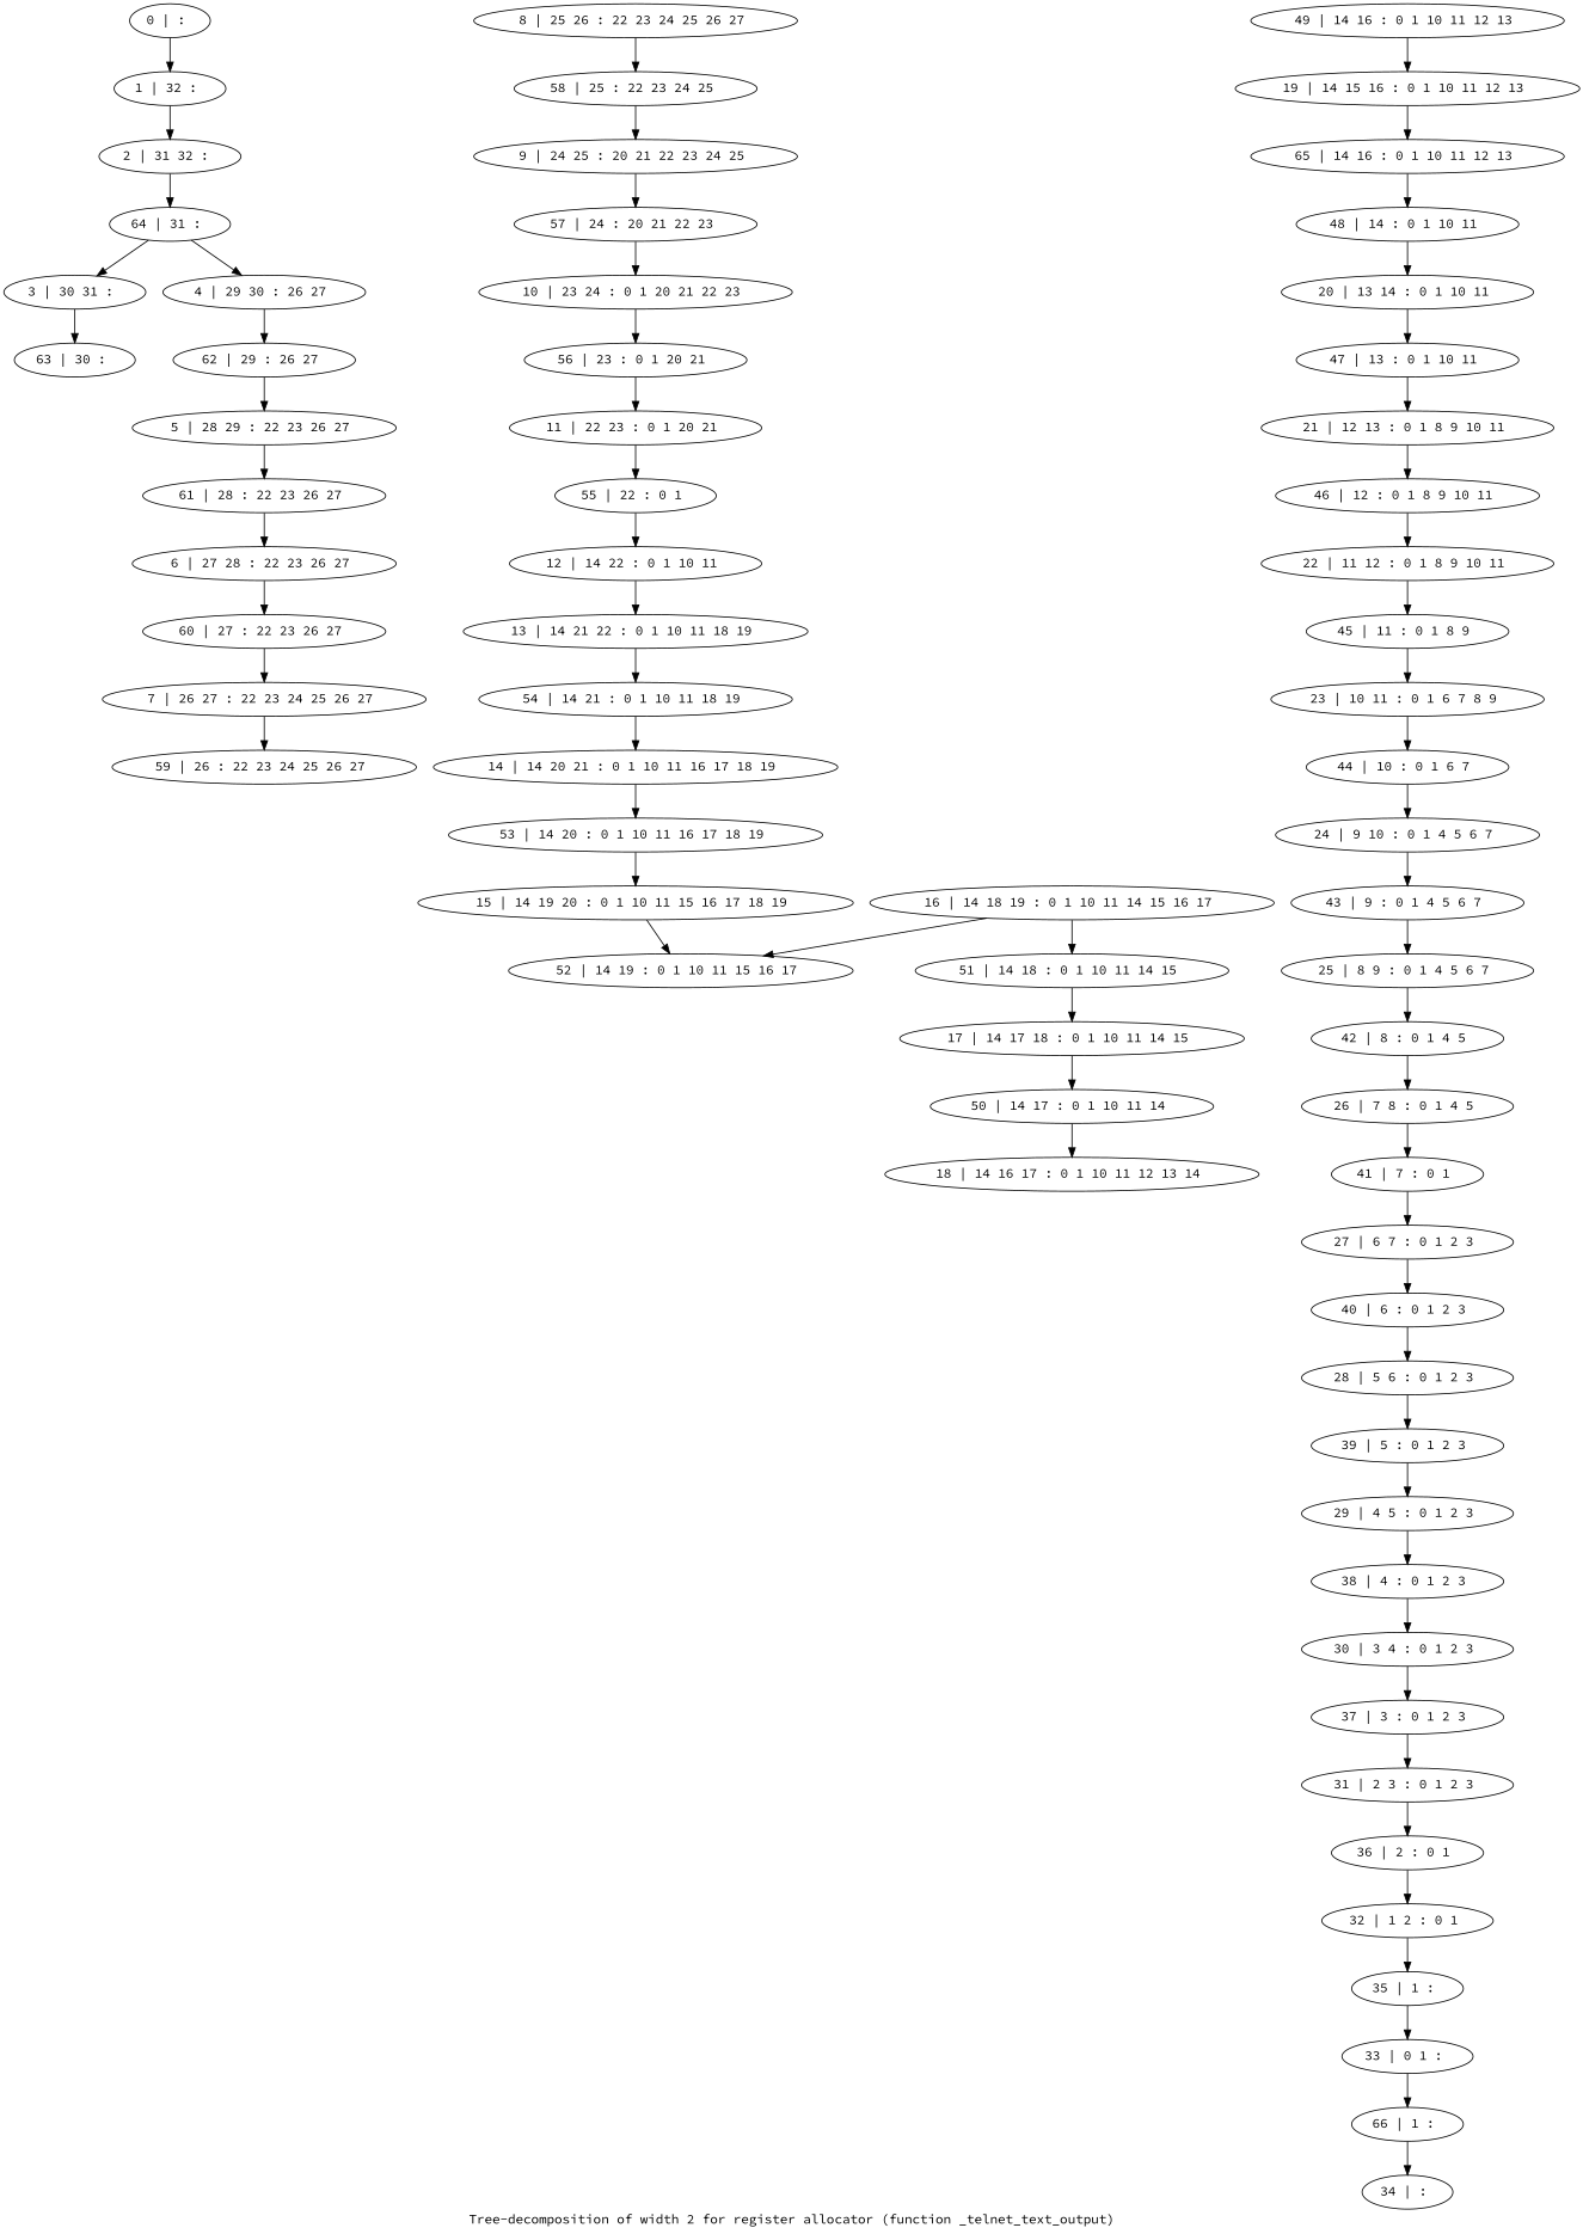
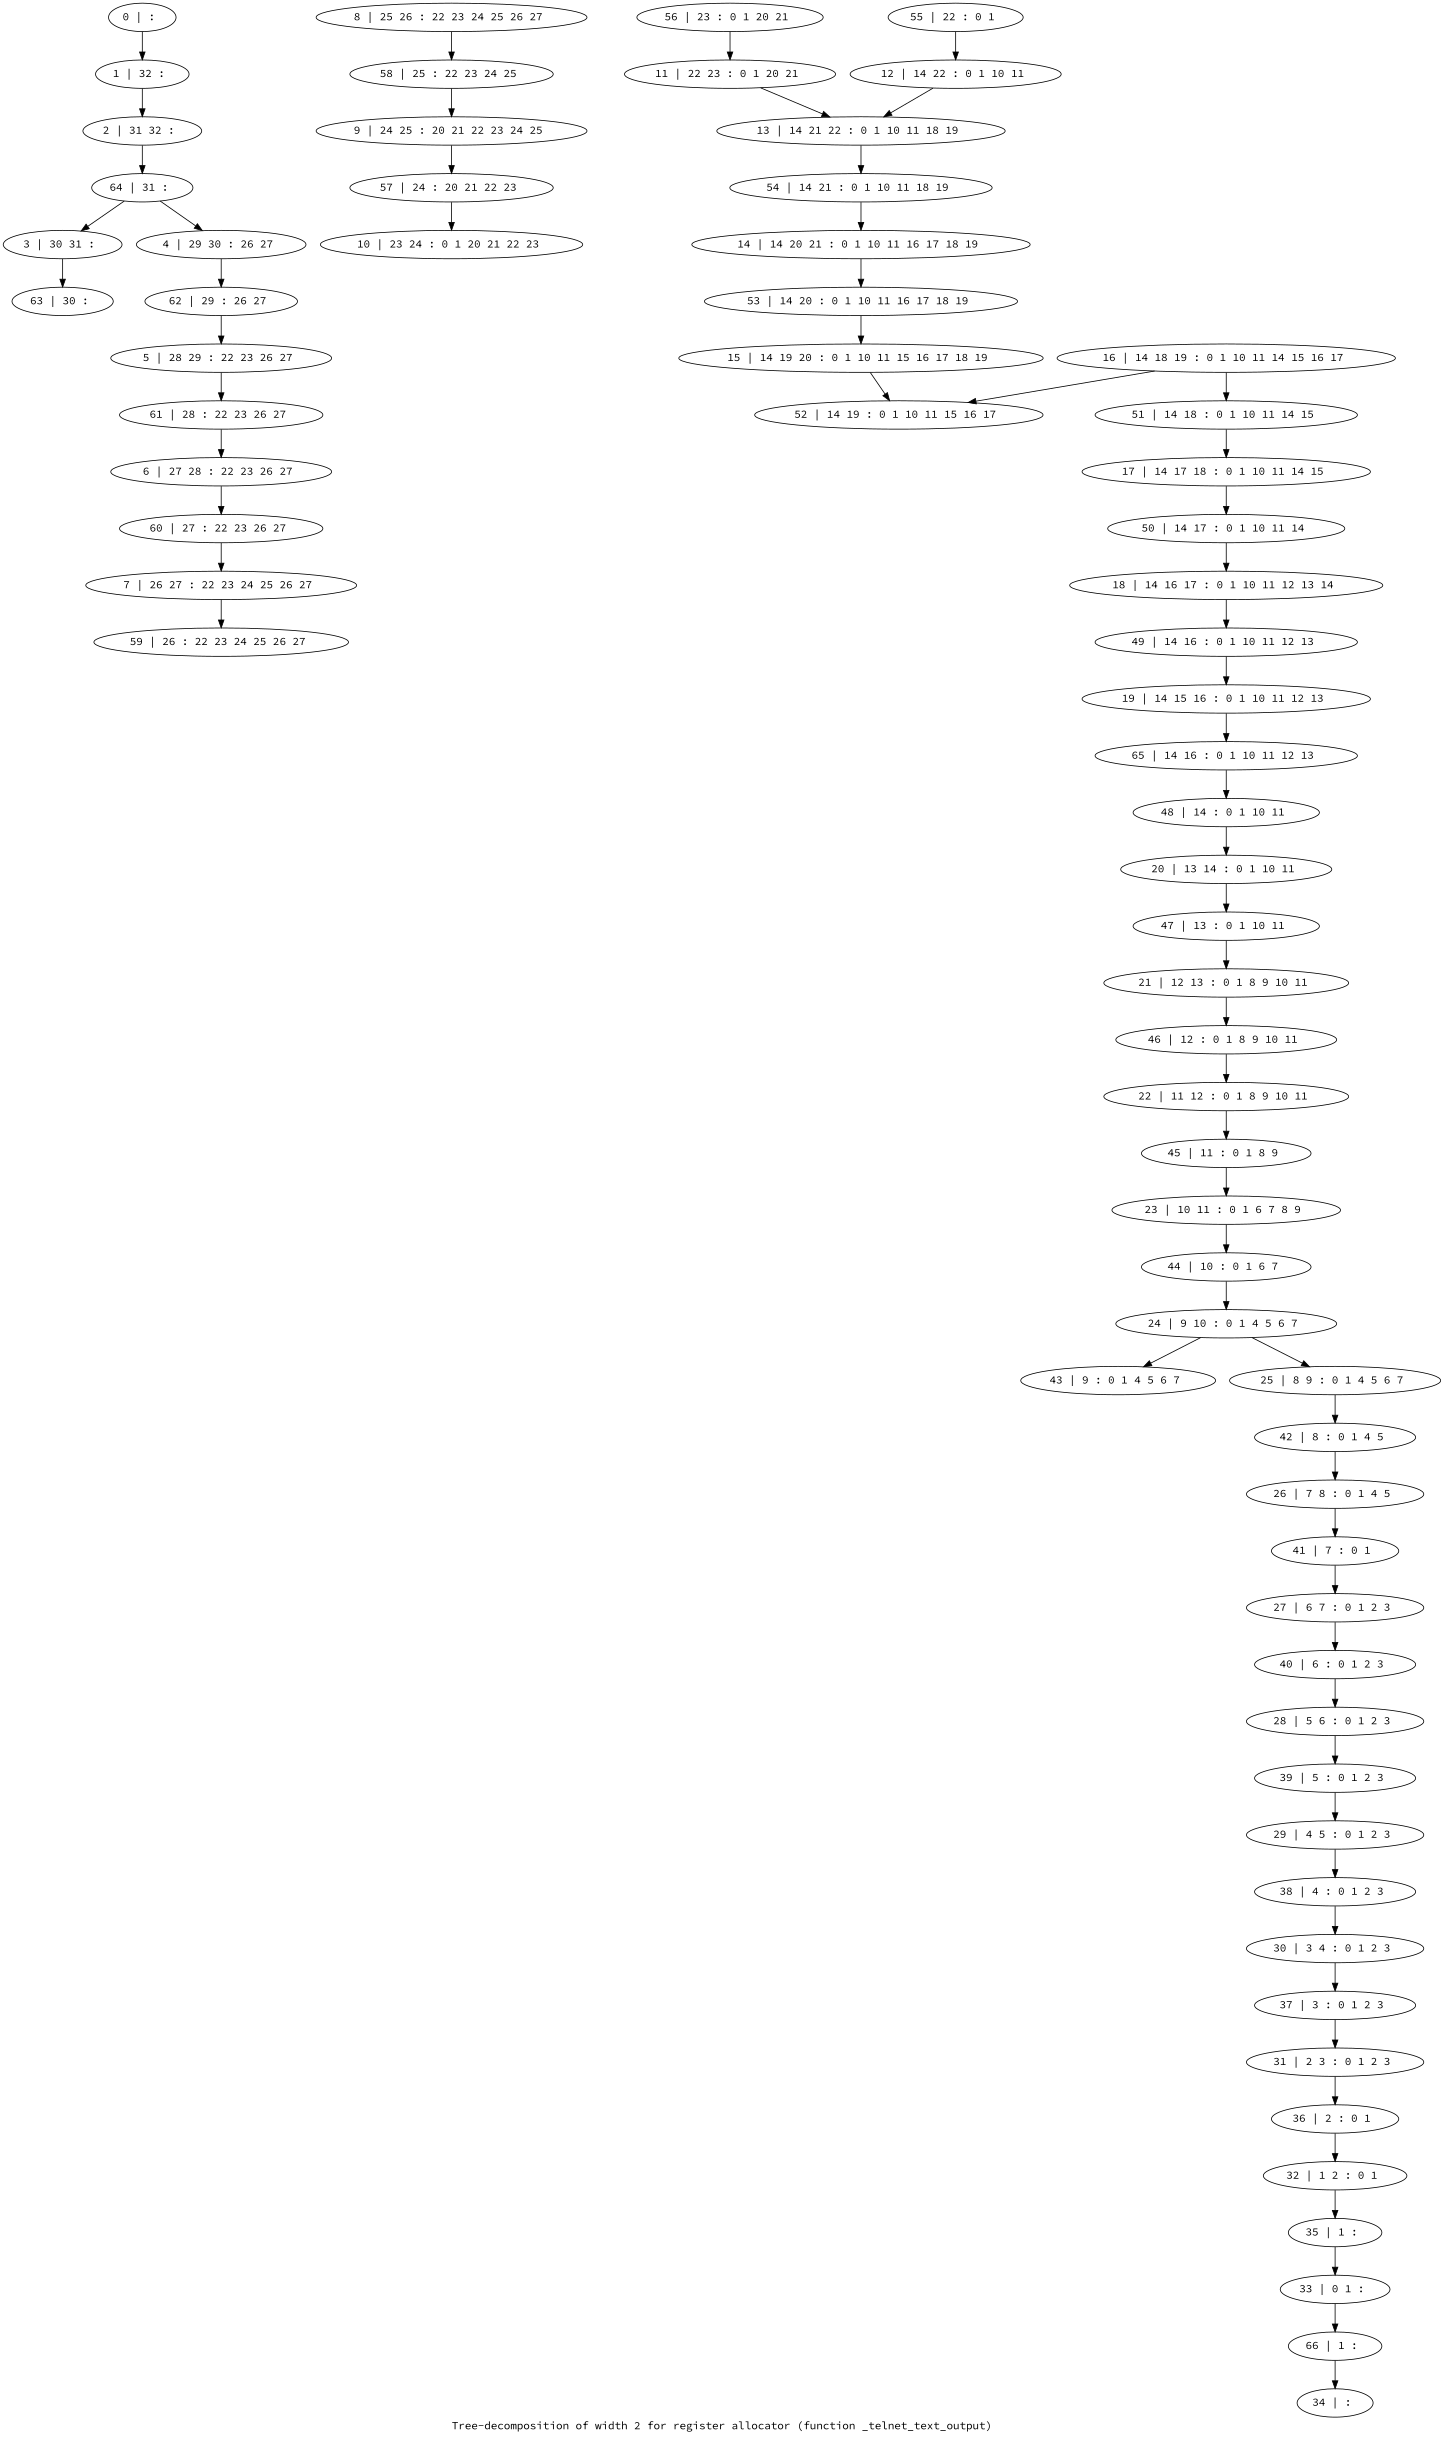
  digraph {
    fontname="Source Code Pro"
    label="Tree-decomposition of width 2 for register allocator (function _telnet_text_output)"
    node [fontname="Source Code Pro"]
    edge [fontname="Source Code Pro"]
    n1 [label="0 | : "]
    n2 [label="1 | 32 : "]
    n3 [label="2 | 31 32 : "]
    n4 [label="64 | 31 : "]
    n5 [label="3 | 30 31 : "]
    n6 [label="4 | 29 30 : 26 27 "]
    n7 [label="63 | 30 : "]
    n8 [label="62 | 29 : 26 27 "]
    n9 [label="5 | 28 29 : 22 23 26 27 "]
    n10 [label="61 | 28 : 22 23 26 27 "]
    n11 [label="6 | 27 28 : 22 23 26 27 "]
    n12 [label="60 | 27 : 22 23 26 27 "]
    n13 [label="7 | 26 27 : 22 23 24 25 26 27 "]
    n14 [label="59 | 26 : 22 23 24 25 26 27 "]
    n15 [label="8 | 25 26 : 22 23 24 25 26 27 "]
    n16 [label="58 | 25 : 22 23 24 25 "]
    n17 [label="9 | 24 25 : 20 21 22 23 24 25 "]
    n18 [label="57 | 24 : 20 21 22 23 "]
    n19 [label="10 | 23 24 : 0 1 20 21 22 23 "]
    n20 [label="56 | 23 : 0 1 20 21 "]
    n21 [label="11 | 22 23 : 0 1 20 21 "]
    n22 [label="55 | 22 : 0 1 "]
    n23 [label="12 | 14 22 : 0 1 10 11 "]
    n24 [label="13 | 14 21 22 : 0 1 10 11 18 19 "]
    n25 [label="54 | 14 21 : 0 1 10 11 18 19 "]
    n26 [label="14 | 14 20 21 : 0 1 10 11 16 17 18 19 "]
    n27 [label="53 | 14 20 : 0 1 10 11 16 17 18 19 "]
    n28 [label="15 | 14 19 20 : 0 1 10 11 15 16 17 18 19 "]
    n29 [label="52 | 14 19 : 0 1 10 11 15 16 17 "]
    n30 [label="16 | 14 18 19 : 0 1 10 11 14 15 16 17 "]
    n31 [label="51 | 14 18 : 0 1 10 11 14 15 "]
    n32 [label="17 | 14 17 18 : 0 1 10 11 14 15 "]
    n33 [label="50 | 14 17 : 0 1 10 11 14 "]
    n34 [label="18 | 14 16 17 : 0 1 10 11 12 13 14 "]
    n35 [label="49 | 14 16 : 0 1 10 11 12 13 "]
    n36 [label="19 | 14 15 16 : 0 1 10 11 12 13 "]
    n37 [label="65 | 14 16 : 0 1 10 11 12 13 "]
    n38 [label="48 | 14 : 0 1 10 11 "]
    n39 [label="20 | 13 14 : 0 1 10 11 "]
    n40 [label="47 | 13 : 0 1 10 11 "]
    n41 [label="21 | 12 13 : 0 1 8 9 10 11 "]
    n42 [label="46 | 12 : 0 1 8 9 10 11 "]
    n43 [label="22 | 11 12 : 0 1 8 9 10 11 "]
    n44 [label="45 | 11 : 0 1 8 9 "]
    n45 [label="23 | 10 11 : 0 1 6 7 8 9 "]
    n46 [label="44 | 10 : 0 1 6 7 "]
    n47 [label="24 | 9 10 : 0 1 4 5 6 7 "]
    n48 [label="43 | 9 : 0 1 4 5 6 7 "]
    n49 [label="25 | 8 9 : 0 1 4 5 6 7 "]
    n50 [label="42 | 8 : 0 1 4 5 "]
    n51 [label="26 | 7 8 : 0 1 4 5 "]
    n52 [label="41 | 7 : 0 1 "]
    n53 [label="27 | 6 7 : 0 1 2 3 "]
    n54 [label="40 | 6 : 0 1 2 3 "]
    n55 [label="28 | 5 6 : 0 1 2 3 "]
    n56 [label="39 | 5 : 0 1 2 3 "]
    n57 [label="29 | 4 5 : 0 1 2 3 "]
    n58 [label="38 | 4 : 0 1 2 3 "]
    n59 [label="30 | 3 4 : 0 1 2 3 "]
    n60 [label="37 | 3 : 0 1 2 3 "]
    n61 [label="31 | 2 3 : 0 1 2 3 "]
    n62 [label="36 | 2 : 0 1 "]
    n63 [label="32 | 1 2 : 0 1 "]
    n64 [label="35 | 1 : "]
    n65 [label="33 | 0 1 : "]
    n66 [label="66 | 1 : "]
    n67 [label="34 | : "]
    n1 -> n2
    n2 -> n3
    n3 -> n4
    n4 -> n5
    n4 -> n6
    n5 -> n7
    n6 -> n8
    n8 -> n9
    n9 -> n10
    n10 -> n11
    n11 -> n12
    n12 -> n13
    n13 -> n14
    n15 -> n16
    n16 -> n17
    n17 -> n18
    n18 -> n19
-   n19 -> n20
    n20 -> n21
-   n21 -> n22
+   n21 -> n24
    n22 -> n23
    n23 -> n24
    n24 -> n25
    n25 -> n26
    n26 -> n27
    n27 -> n28
    n28 -> n29
    n30 -> n29
    n30 -> n31
    n31 -> n32
    n32 -> n33
    n33 -> n34
+   n34 -> n35
    n35 -> n36
    n36 -> n37
    n37 -> n38
    n38 -> n39
    n39 -> n40
    n40 -> n41
    n41 -> n42
    n42 -> n43
    n43 -> n44
    n44 -> n45
    n45 -> n46
    n46 -> n47
    n47 -> n48
-   n48 -> n49
+   n47 -> n49
    n49 -> n50
    n50 -> n51
    n51 -> n52
    n52 -> n53
    n53 -> n54
    n54 -> n55
    n55 -> n56
    n56 -> n57
    n57 -> n58
    n58 -> n59
    n59 -> n60
    n60 -> n61
    n61 -> n62
    n62 -> n63
    n63 -> n64
    n64 -> n65
    n65 -> n66
    n66 -> n67
  }
